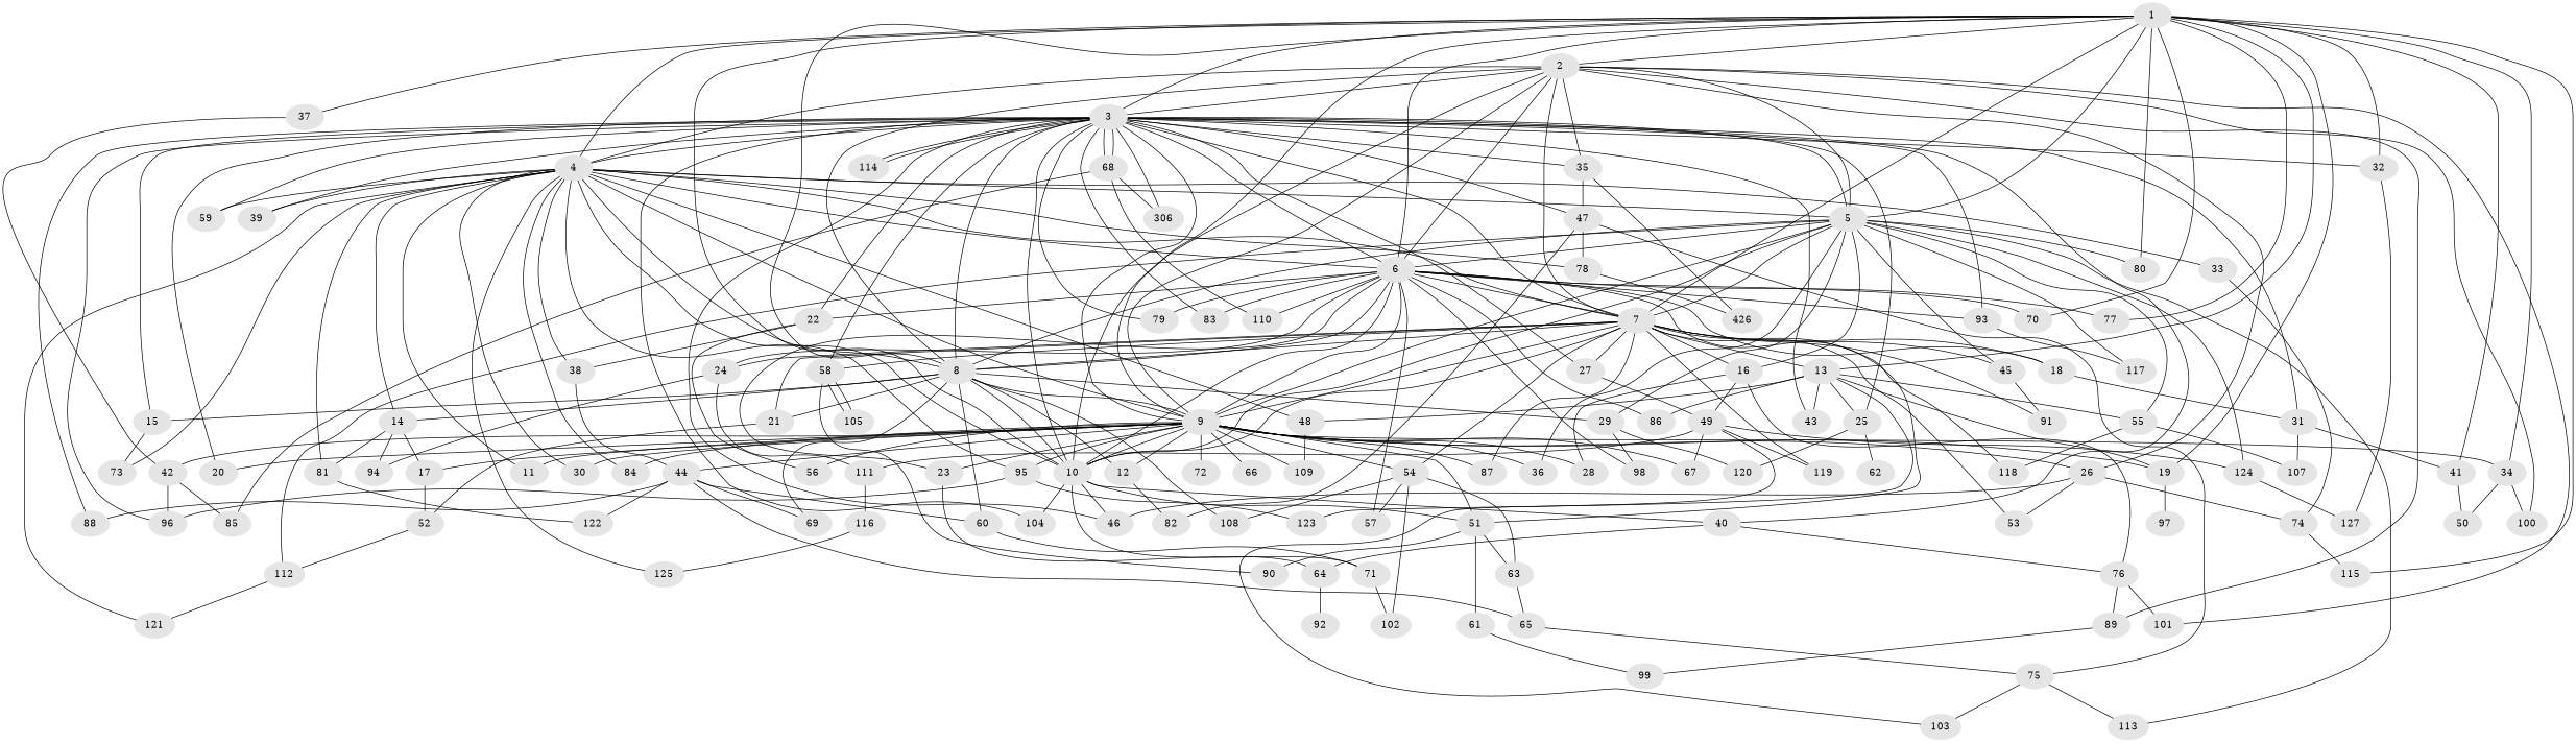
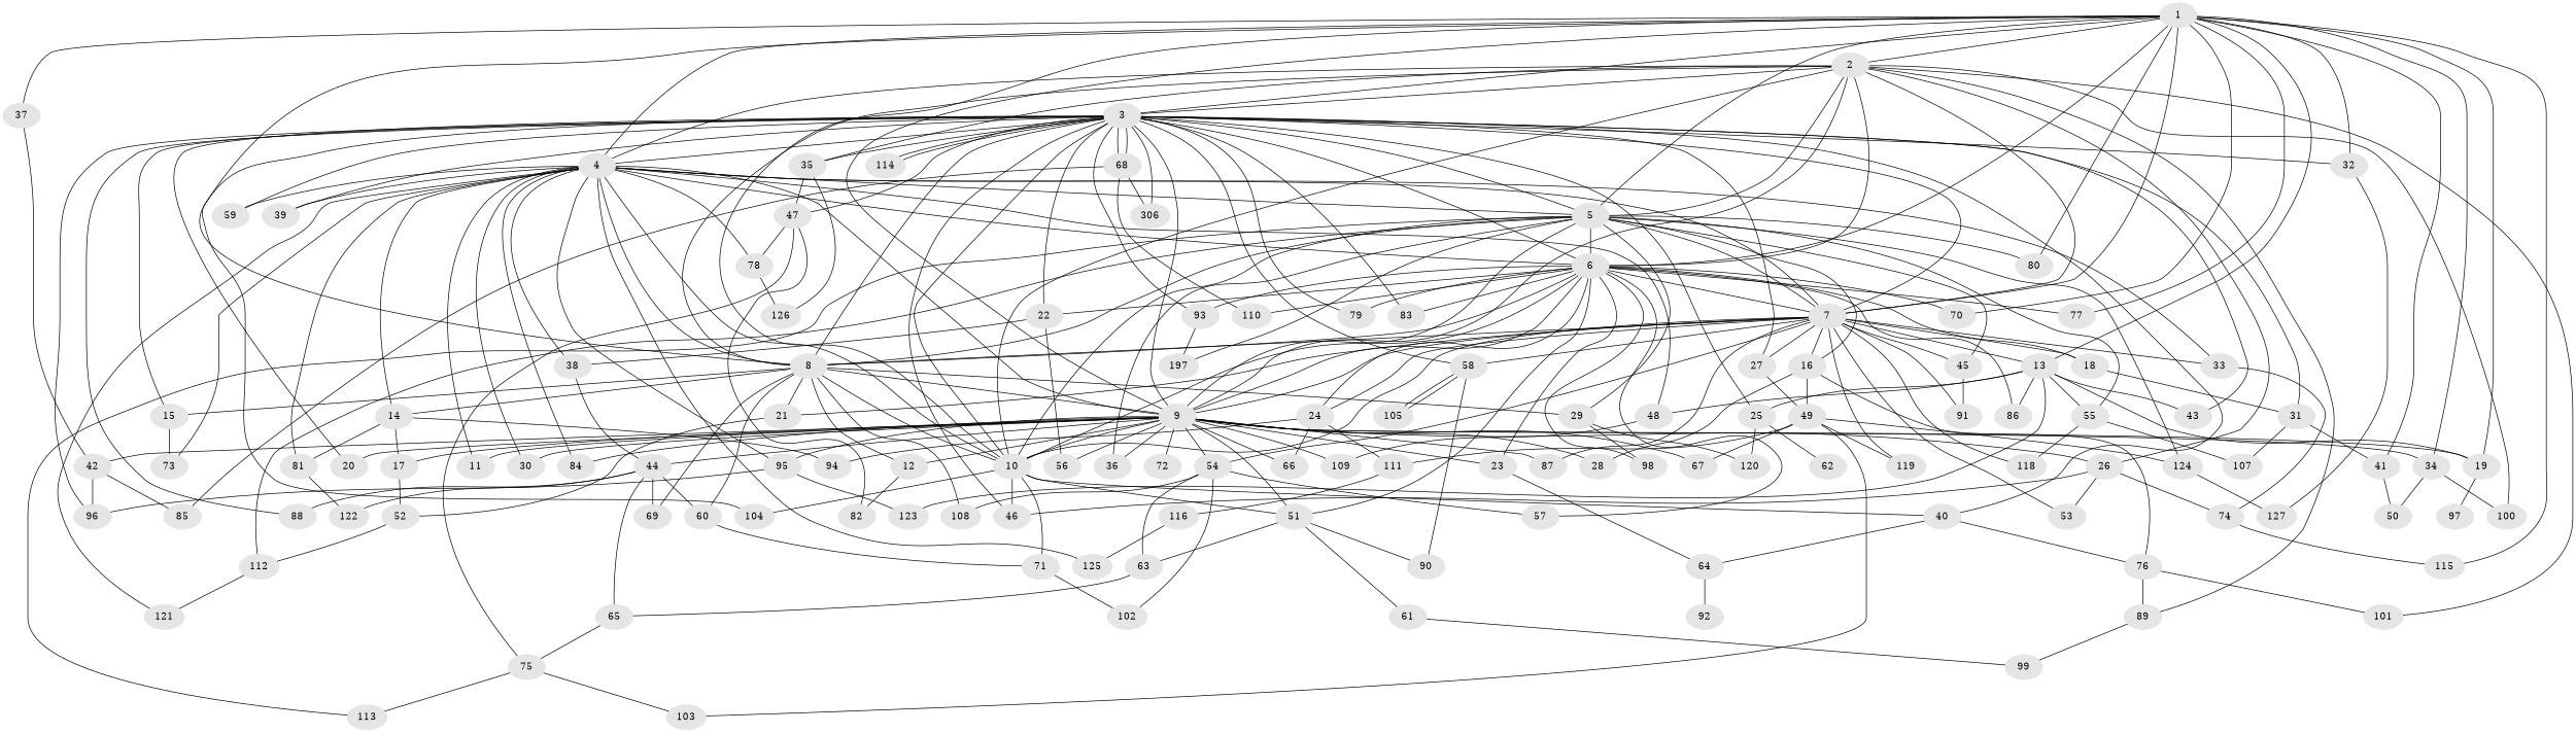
  graph {
    node [color=gray90 style=filled]
    1
    2
    3
    4
    5
    6
    7
    8
    9
    10
    13
    19
    32
    34
    37
    41
    70
    77
    80
    115
    26
    35
    89
    100
    101
    15
    20
    22
    25
    27
    31
    39
    40
    43
    46
    47
    58
    59
    68
    79
    83
    88
    93
    104
    n45 [label=306]
    114
    96
    11
    14
    30
    33
    38
    48
    73
    78
    81
    84
    95
    121
    125
    16
    29
    36
    45
    55
    112
    113
-   117
+   117 [label=197]
    124
    18
    23
    24
    57
    86
    98
    110
    51
    21
    53
    54
    87
    91
    118
    119
    12
    60
    69
    108
    72
    17
    28
    42
    44
    56
    66
    67
    109
    71
    123
    97
    127
    50
    74
-   126 [label=426]
+   126
    99
    62
    120
    49
    107
    76
    64
    82
    75
    90
    105
    61
    85
    94
    122
    111
    52
    63
    102
    65
    103
    92
    116
    1 -- 2
    1 -- 3
    1 -- 4
    1 -- 5
    1 -- 6
    1 -- 7
    1 -- 8
    1 -- 9
    1 -- 10
    1 -- 13
    1 -- 19
    1 -- 32
    1 -- 34
    1 -- 37
    1 -- 41
    1 -- 70
    1 -- 77
    1 -- 80
    1 -- 115
    2 -- 3
    2 -- 4
    2 -- 5
    2 -- 6
    2 -- 7
    2 -- 8
    2 -- 9
    2 -- 10
    2 -- 26
    2 -- 35
    2 -- 89
    2 -- 100
    2 -- 101
    3 -- 4
    3 -- 5
    3 -- 6
    3 -- 7
    3 -- 8
    3 -- 9
    3 -- 10
    3 -- 32
    3 -- 35
    3 -- 15
    3 -- 20
    3 -- 22
    3 -- 25
    3 -- 27
    3 -- 31
    3 -- 39
    3 -- 40
    3 -- 43
    3 -- 46
    3 -- 47
    3 -- 58
    3 -- 59
    3 -- 68
    3 -- 68
    3 -- 79
    3 -- 83
    3 -- 88
    3 -- 93
    3 -- 104
    3 -- n45
    3 -- 114
    3 -- 114
    3 -- 96
    4 -- 5
    4 -- 6
    4 -- 7
    4 -- 8
    4 -- 9
    4 -- 10
    4 -- 39
    4 -- 59
    4 -- 11
    4 -- 14
    4 -- 30
    4 -- 33
    4 -- 38
    4 -- 48
    4 -- 73
    4 -- 78
    4 -- 81
    4 -- 84
    4 -- 95
    4 -- 121
    4 -- 125
    5 -- 6
    5 -- 7
    5 -- 8
    5 -- 9
    5 -- 10
    5 -- 80
    5 -- 16
    5 -- 29
    5 -- 36
    5 -- 45
    5 -- 55
    5 -- 112
    5 -- 113
    5 -- 117
    5 -- 124
    6 -- 7
    6 -- 8
    6 -- 9
    6 -- 10
    6 -- 70
    6 -- 77
    6 -- 22
    6 -- 79
    6 -- 83
    6 -- 93
    6 -- 18
    6 -- 23
    6 -- 24
    6 -- 57
    6 -- 86
    6 -- 98
    6 -- 110
    6 -- 51
    7 -- 8
    7 -- 9
    7 -- 10
    7 -- 13
    7 -- 27
    7 -- 58
+   7 -- 33
    7 -- 16
    7 -- 45
    7 -- 18
    7 -- 24
    7 -- 21
    7 -- 53
    7 -- 54
    7 -- 87
    7 -- 91
    7 -- 118
    7 -- 119
    8 -- 9
    8 -- 10
    8 -- 15
    8 -- 14
    8 -- 29
    8 -- 21
    8 -- 12
    8 -- 60
    8 -- 69
    8 -- 108
    9 -- 10
    9 -- 19
    9 -- 34
    9 -- 26
    9 -- 20
    9 -- 11
    9 -- 30
    9 -- 84
    9 -- 95
    9 -- 36
    9 -- 23
    9 -- 51
    9 -- 54
    9 -- 87
    9 -- 12
    9 -- 72
    9 -- 17
    9 -- 28
    9 -- 42
    9 -- 44
    9 -- 56
    9 -- 66
    9 -- 67
    9 -- 109
    10 -- 40
    10 -- 46
    10 -- 104
    10 -- 51
    10 -- 71
    13 -- 19
    13 -- 25
    13 -- 43
    13 -- 48
    13 -- 55
    13 -- 86
    13 -- 123
    19 -- 97
    32 -- 127
    34 -- 100
    34 -- 50
    37 -- 42
    41 -- 50
    26 -- 46
    26 -- 53
    26 -- 74
    35 -- 47
    35 -- 126
    89 -- 99
    15 -- 73
    22 -- 38
    22 -- 56
    25 -- 62
    25 -- 120
    27 -- 49
    31 -- 41
    31 -- 107
    40 -- 76
    40 -- 64
    47 -- 78
    47 -- 82
    47 -- 75
    58 -- 90
    58 -- 105
    58 -- 105
    68 -- n45
    68 -- 110
    68 -- 85
    93 -- 117
    14 -- 81
    14 -- 17
    14 -- 94
    33 -- 74
    38 -- 44
    48 -- 109
    78 -- 126
    81 -- 122
    95 -- 96
    95 -- 123
    16 -- 28
    16 -- 49
    16 -- 76
    29 -- 98
    29 -- 120
    45 -- 91
    55 -- 118
    55 -- 107
    112 -- 121
    124 -- 127
    18 -- 31
    23 -- 64
+   24 -- 66
    24 -- 94
    24 -- 111
    51 -- 90
    51 -- 61
    51 -- 63
    21 -- 52
    54 -- 57
    54 -- 108
    54 -- 63
    54 -- 102
    12 -- 82
    60 -- 71
    17 -- 52
    42 -- 96
    42 -- 85
    44 -- 88
    44 -- 60
    44 -- 69
    44 -- 122
    44 -- 65
    71 -- 102
    74 -- 115
    49 -- 124
    49 -- 119
    49 -- 67
    49 -- 111
    49 -- 103
    76 -- 89
    76 -- 101
    64 -- 92
    75 -- 113
    75 -- 103
    61 -- 99
    111 -- 116
    52 -- 112
    63 -- 65
    65 -- 75
    116 -- 125
  }
